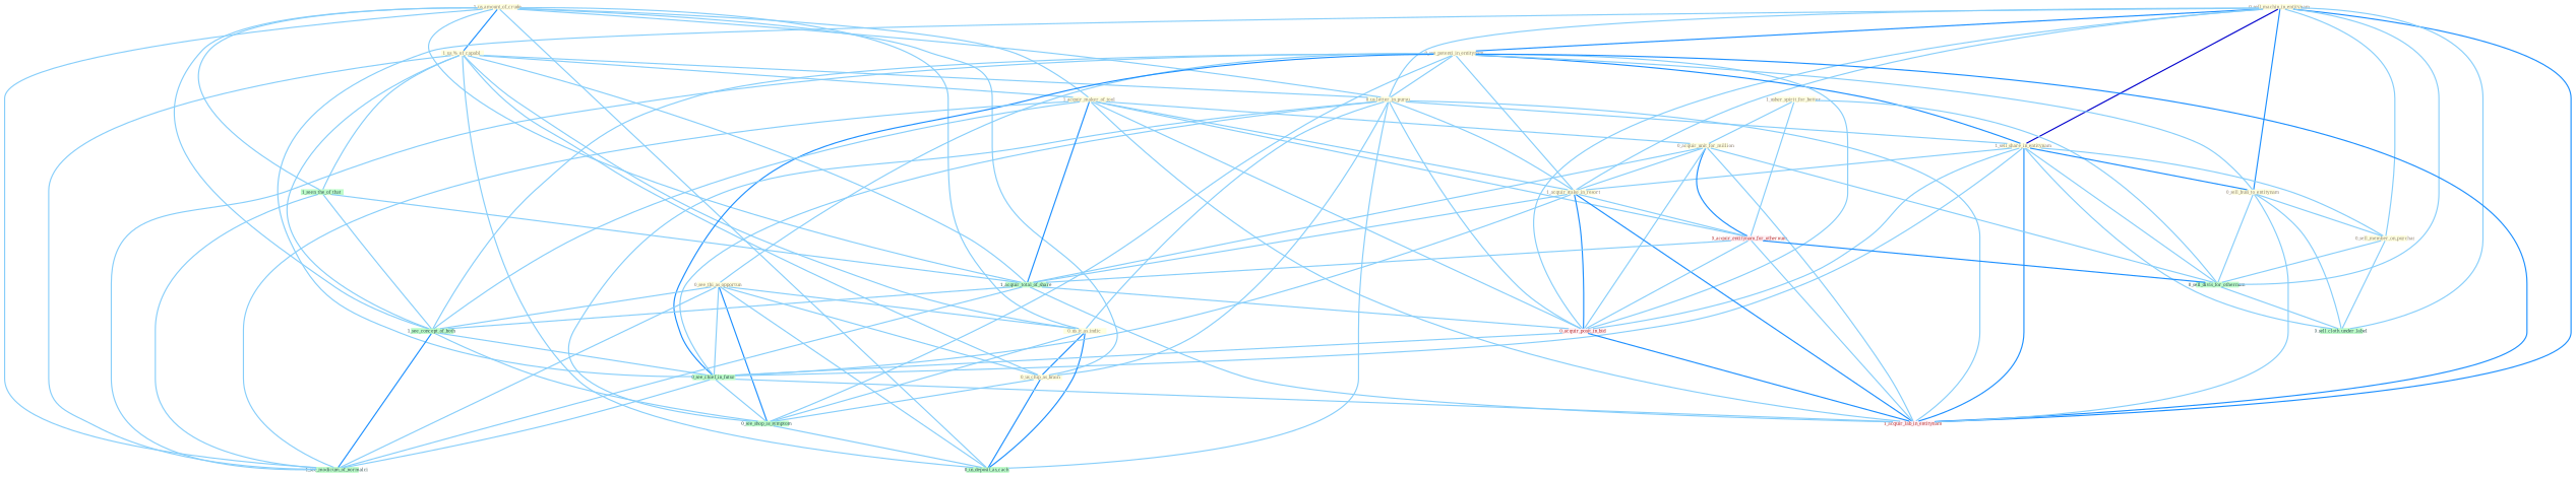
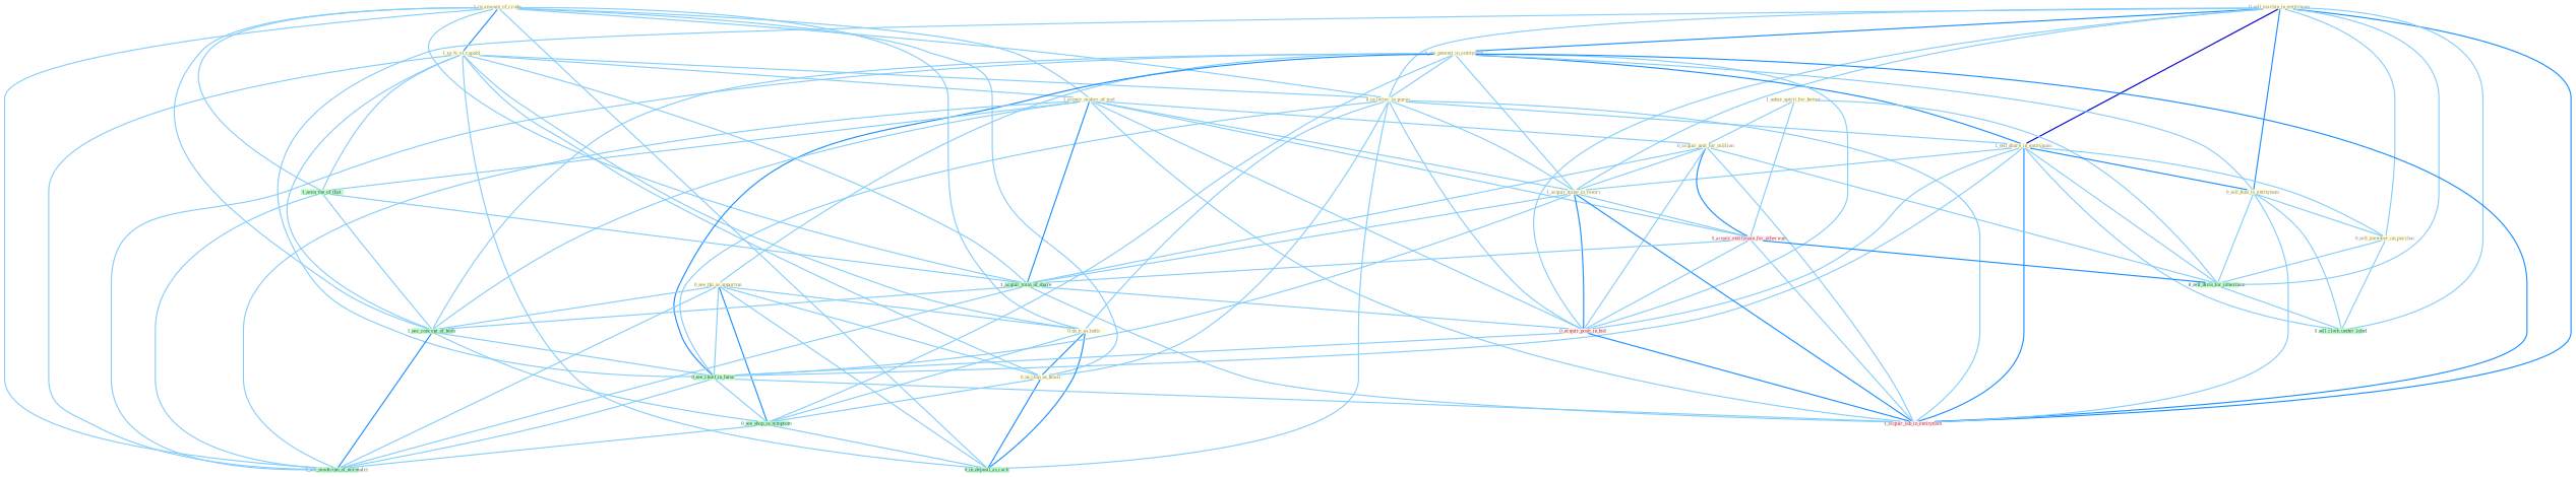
  graph {
    fontname="Noto Serif"
    node [color="#ffffe0" fixedsize=true fontcolor="#8b7d6b" fontname="Noto Serif" fontsize=4 shape=polygon style=filled]
    edge [color="#87cefa" fontname="Noto Serif" w=1]
    "1_us_amount_of_crude " [height=.06 width=.5]
    "1_us_%_of_capabl " [height=.06 width=.5]
    "0_sell_machin_in_entitynam " [height=.06 width=.5]
    "0_see_potenti_in_entitynam " [height=.06 width=.5]
    "0_us_letter_in_pursu " [height=.06 width=.5]
    "1_usher_spirit_for_better " [height=.06 width=.5]
    "0_see_thi_as_opportun " [height=.06 width=.5]
    "0_us_it_as_indic " [height=.06 width=.5]
    "1_sell_share_in_entitynam " [height=.06 width=.5]
    "1_acquir_maker_of_tool " [height=.06 width=.5]
    "0_sell_busi_to_entitynam " [height=.06 width=.5]
    "0_acquir_unit_for_million " [height=.06 width=.5]
    "0_sell_member_on_purchas " [height=.06 width=.5]
    "0_us_chip_as_brain " [height=.06 width=.5]
    "1_acquir_stake_in_resort " [height=.06 width=.5]
    "0_acquir_entitynam_for_othernum " [color="#fff0f5" fontcolor="#b22222" height=.06 width=.5]
    "0_acquir_posit_in_bid " [color="#fff0f5" fontcolor="#b22222" height=.06 width=.5]
    "1_acquir_lab_in_entitynam " [color="#fff0f5" fontcolor="#b22222" height=.06 width=.5]
    "1_seen_the_of_that " [color="#BDFCC9" fontcolor="#2f4f4f" height=.06 width=.5]
    "1_acquir_total_of_share " [color="#BDFCC9" fontcolor="#2f4f4f" height=.06 width=.5]
    "1_see_concept_of_both " [color="#BDFCC9" fontcolor="#2f4f4f" height=.06 width=.5]
    "0_us_deposit_as_cach " [color="#BDFCC9" fontcolor="#2f4f4f" height=.06 width=.5]
    "1_see_modicum_of_normalci " [color="#BDFCC9" fontcolor="#2f4f4f" height=.06 width=.5]
    "0_sell_divis_for_othernum " [color="#BDFCC9" fontcolor="#2f4f4f" height=.06 width=.5]
    "0_sell_cloth_under_label " [color="#BDFCC9" fontcolor="#2f4f4f" height=.06 width=.5]
    "0_see_chief_in_futur " [color="#BDFCC9" fontcolor="#2f4f4f" height=.06 width=.5]
    "0_see_shop_as_symptom " [color="#BDFCC9" fontcolor="#2f4f4f" height=.06 width=.5]
    subgraph sub_1 {
      "1_us_amount_of_crude "
      "1_us_%_of_capabl "
      "0_sell_machin_in_entitynam "
      "0_see_potenti_in_entitynam "
      "0_us_letter_in_pursu "
      "1_usher_spirit_for_better "
      "0_see_thi_as_opportun "
      "0_us_it_as_indic "
      "1_sell_share_in_entitynam "
      "1_acquir_maker_of_tool "
      "0_sell_busi_to_entitynam "
      "0_acquir_unit_for_million "
      "0_sell_member_on_purchas "
      "0_us_chip_as_brain "
      "1_acquir_stake_in_resort "
    }
    subgraph sub_2 {
      "0_acquir_entitynam_for_othernum "
      "0_acquir_posit_in_bid "
      "1_acquir_lab_in_entitynam "
    }
    "1_us_amount_of_crude " -- "1_us_%_of_capabl " [color="#1e90ff" w=2]
    "1_us_amount_of_crude " -- "0_us_letter_in_pursu "
    "1_us_amount_of_crude " -- "0_us_it_as_indic "
    "1_us_amount_of_crude " -- "1_acquir_maker_of_tool "
    "1_us_amount_of_crude " -- "0_us_chip_as_brain "
    "1_us_amount_of_crude " -- "1_seen_the_of_that "
    "1_us_amount_of_crude " -- "1_acquir_total_of_share "
    "1_us_amount_of_crude " -- "1_see_concept_of_both "
    "1_us_amount_of_crude " -- "0_us_deposit_as_cach "
    "1_us_amount_of_crude " -- "1_see_modicum_of_normalci "
    "1_us_%_of_capabl " -- "0_us_letter_in_pursu "
    "1_us_%_of_capabl " -- "0_us_it_as_indic "
    "1_us_%_of_capabl " -- "1_acquir_maker_of_tool "
    "1_us_%_of_capabl " -- "0_us_chip_as_brain "
    "1_us_%_of_capabl " -- "1_seen_the_of_that "
    "1_us_%_of_capabl " -- "1_acquir_total_of_share "
    "1_us_%_of_capabl " -- "1_see_concept_of_both "
    "1_us_%_of_capabl " -- "0_us_deposit_as_cach "
    "1_us_%_of_capabl " -- "1_see_modicum_of_normalci "
    "0_sell_machin_in_entitynam " -- "0_see_potenti_in_entitynam " [color="#1e90ff" w=2]
    "0_sell_machin_in_entitynam " -- "0_us_letter_in_pursu "
    "0_sell_machin_in_entitynam " -- "1_sell_share_in_entitynam " [color="#0000cd" w=3]
    "0_sell_machin_in_entitynam " -- "0_sell_busi_to_entitynam " [color="#1e90ff" w=2]
    "0_sell_machin_in_entitynam " -- "0_sell_member_on_purchas "
    "0_sell_machin_in_entitynam " -- "1_acquir_stake_in_resort "
    "0_sell_machin_in_entitynam " -- "0_acquir_posit_in_bid "
    "0_sell_machin_in_entitynam " -- "1_acquir_lab_in_entitynam " [color="#1e90ff" w=2]
    "0_sell_machin_in_entitynam " -- "0_sell_divis_for_othernum "
    "0_sell_machin_in_entitynam " -- "0_sell_cloth_under_label "
    "0_sell_machin_in_entitynam " -- "0_see_chief_in_futur "
    "0_see_potenti_in_entitynam " -- "0_us_letter_in_pursu "
    "0_see_potenti_in_entitynam " -- "0_see_thi_as_opportun "
    "0_see_potenti_in_entitynam " -- "1_sell_share_in_entitynam " [color="#1e90ff" w=2]
    "0_see_potenti_in_entitynam " -- "0_sell_busi_to_entitynam "
    "0_see_potenti_in_entitynam " -- "1_acquir_stake_in_resort "
    "0_see_potenti_in_entitynam " -- "0_acquir_posit_in_bid "
    "0_see_potenti_in_entitynam " -- "1_acquir_lab_in_entitynam " [color="#1e90ff" w=2]
    "0_see_potenti_in_entitynam " -- "1_see_concept_of_both "
    "0_see_potenti_in_entitynam " -- "1_see_modicum_of_normalci "
    "0_see_potenti_in_entitynam " -- "0_see_chief_in_futur " [color="#1e90ff" w=2]
    "0_see_potenti_in_entitynam " -- "0_see_shop_as_symptom "
    "0_us_letter_in_pursu " -- "0_us_it_as_indic "
    "0_us_letter_in_pursu " -- "1_sell_share_in_entitynam "
    "0_us_letter_in_pursu " -- "0_us_chip_as_brain "
    "0_us_letter_in_pursu " -- "1_acquir_stake_in_resort "
    "0_us_letter_in_pursu " -- "0_acquir_posit_in_bid "
    "0_us_letter_in_pursu " -- "1_acquir_lab_in_entitynam "
    "0_us_letter_in_pursu " -- "0_us_deposit_as_cach "
    "0_us_letter_in_pursu " -- "0_see_chief_in_futur "
    "1_usher_spirit_for_better " -- "0_acquir_unit_for_million "
    "1_usher_spirit_for_better " -- "0_acquir_entitynam_for_othernum "
    "1_usher_spirit_for_better " -- "0_sell_divis_for_othernum "
    "0_see_thi_as_opportun " -- "0_us_it_as_indic "
    "0_see_thi_as_opportun " -- "0_us_chip_as_brain "
    "0_see_thi_as_opportun " -- "1_see_concept_of_both "
    "0_see_thi_as_opportun " -- "0_us_deposit_as_cach "
    "0_see_thi_as_opportun " -- "1_see_modicum_of_normalci "
    "0_see_thi_as_opportun " -- "0_see_chief_in_futur "
    "0_see_thi_as_opportun " -- "0_see_shop_as_symptom " [color="#1e90ff" w=2]
    "0_us_it_as_indic " -- "0_us_chip_as_brain " [color="#1e90ff" w=2]
    "0_us_it_as_indic " -- "0_us_deposit_as_cach " [color="#1e90ff" w=2]
    "0_us_it_as_indic " -- "0_see_shop_as_symptom "
    "1_sell_share_in_entitynam " -- "0_sell_busi_to_entitynam " [color="#1e90ff" w=2]
    "1_sell_share_in_entitynam " -- "0_sell_member_on_purchas "
    "1_sell_share_in_entitynam " -- "1_acquir_stake_in_resort "
    "1_sell_share_in_entitynam " -- "0_acquir_posit_in_bid "
    "1_sell_share_in_entitynam " -- "1_acquir_lab_in_entitynam " [color="#1e90ff" w=2]
    "1_sell_share_in_entitynam " -- "0_sell_divis_for_othernum "
    "1_sell_share_in_entitynam " -- "0_sell_cloth_under_label "
    "1_sell_share_in_entitynam " -- "0_see_chief_in_futur "
    "1_acquir_maker_of_tool " -- "0_acquir_unit_for_million "
    "1_acquir_maker_of_tool " -- "1_acquir_stake_in_resort "
    "1_acquir_maker_of_tool " -- "0_acquir_entitynam_for_othernum "
    "1_acquir_maker_of_tool " -- "0_acquir_posit_in_bid "
    "1_acquir_maker_of_tool " -- "1_acquir_lab_in_entitynam "
+   "1_acquir_maker_of_tool " -- "1_seen_the_of_that "
    "1_acquir_maker_of_tool " -- "1_acquir_total_of_share " [color="#1e90ff" w=2]
    "1_acquir_maker_of_tool " -- "1_see_concept_of_both "
    "1_acquir_maker_of_tool " -- "1_see_modicum_of_normalci "
    "0_sell_busi_to_entitynam " -- "0_sell_member_on_purchas "
    "0_sell_busi_to_entitynam " -- "1_acquir_lab_in_entitynam "
    "0_sell_busi_to_entitynam " -- "0_sell_divis_for_othernum "
    "0_sell_busi_to_entitynam " -- "0_sell_cloth_under_label "
    "0_acquir_unit_for_million " -- "1_acquir_stake_in_resort "
    "0_acquir_unit_for_million " -- "0_acquir_entitynam_for_othernum " [color="#1e90ff" w=2]
    "0_acquir_unit_for_million " -- "0_acquir_posit_in_bid "
    "0_acquir_unit_for_million " -- "1_acquir_lab_in_entitynam "
    "0_acquir_unit_for_million " -- "1_acquir_total_of_share "
    "0_acquir_unit_for_million " -- "0_sell_divis_for_othernum "
    "0_sell_member_on_purchas " -- "0_sell_divis_for_othernum "
    "0_sell_member_on_purchas " -- "0_sell_cloth_under_label "
    "0_us_chip_as_brain " -- "0_us_deposit_as_cach " [color="#1e90ff" w=2]
    "0_us_chip_as_brain " -- "0_see_shop_as_symptom "
    "1_acquir_stake_in_resort " -- "0_acquir_entitynam_for_othernum "
    "1_acquir_stake_in_resort " -- "0_acquir_posit_in_bid " [color="#1e90ff" w=2]
    "1_acquir_stake_in_resort " -- "1_acquir_lab_in_entitynam " [color="#1e90ff" w=2]
    "1_acquir_stake_in_resort " -- "1_acquir_total_of_share "
    "1_acquir_stake_in_resort " -- "0_see_chief_in_futur "
    "0_acquir_entitynam_for_othernum " -- "0_acquir_posit_in_bid "
    "0_acquir_entitynam_for_othernum " -- "1_acquir_lab_in_entitynam "
    "0_acquir_entitynam_for_othernum " -- "1_acquir_total_of_share "
    "0_acquir_entitynam_for_othernum " -- "0_sell_divis_for_othernum " [color="#1e90ff" w=2]
    "0_acquir_posit_in_bid " -- "1_acquir_lab_in_entitynam " [color="#1e90ff" w=2]
    "0_acquir_posit_in_bid " -- "0_see_chief_in_futur "
    "1_seen_the_of_that " -- "1_acquir_total_of_share "
    "1_seen_the_of_that " -- "1_see_concept_of_both "
    "1_seen_the_of_that " -- "1_see_modicum_of_normalci "
    "1_acquir_total_of_share " -- "0_acquir_posit_in_bid "
    "1_acquir_total_of_share " -- "1_acquir_lab_in_entitynam "
    "1_acquir_total_of_share " -- "1_see_concept_of_both "
    "1_acquir_total_of_share " -- "1_see_modicum_of_normalci "
    "1_see_concept_of_both " -- "1_see_modicum_of_normalci " [color="#1e90ff" w=2]
    "1_see_concept_of_both " -- "0_see_chief_in_futur "
    "1_see_concept_of_both " -- "0_see_shop_as_symptom "
    "0_sell_divis_for_othernum " -- "0_sell_cloth_under_label "
    "0_see_chief_in_futur " -- "1_acquir_lab_in_entitynam "
    "0_see_chief_in_futur " -- "1_see_modicum_of_normalci "
    "0_see_chief_in_futur " -- "0_see_shop_as_symptom "
    "0_see_shop_as_symptom " -- "0_us_deposit_as_cach "
-   "0_see_shop_as_symptom " -- "0_us_letter_in_pursu "
+   "0_see_shop_as_symptom " -- "1_see_modicum_of_normalci "
  }
